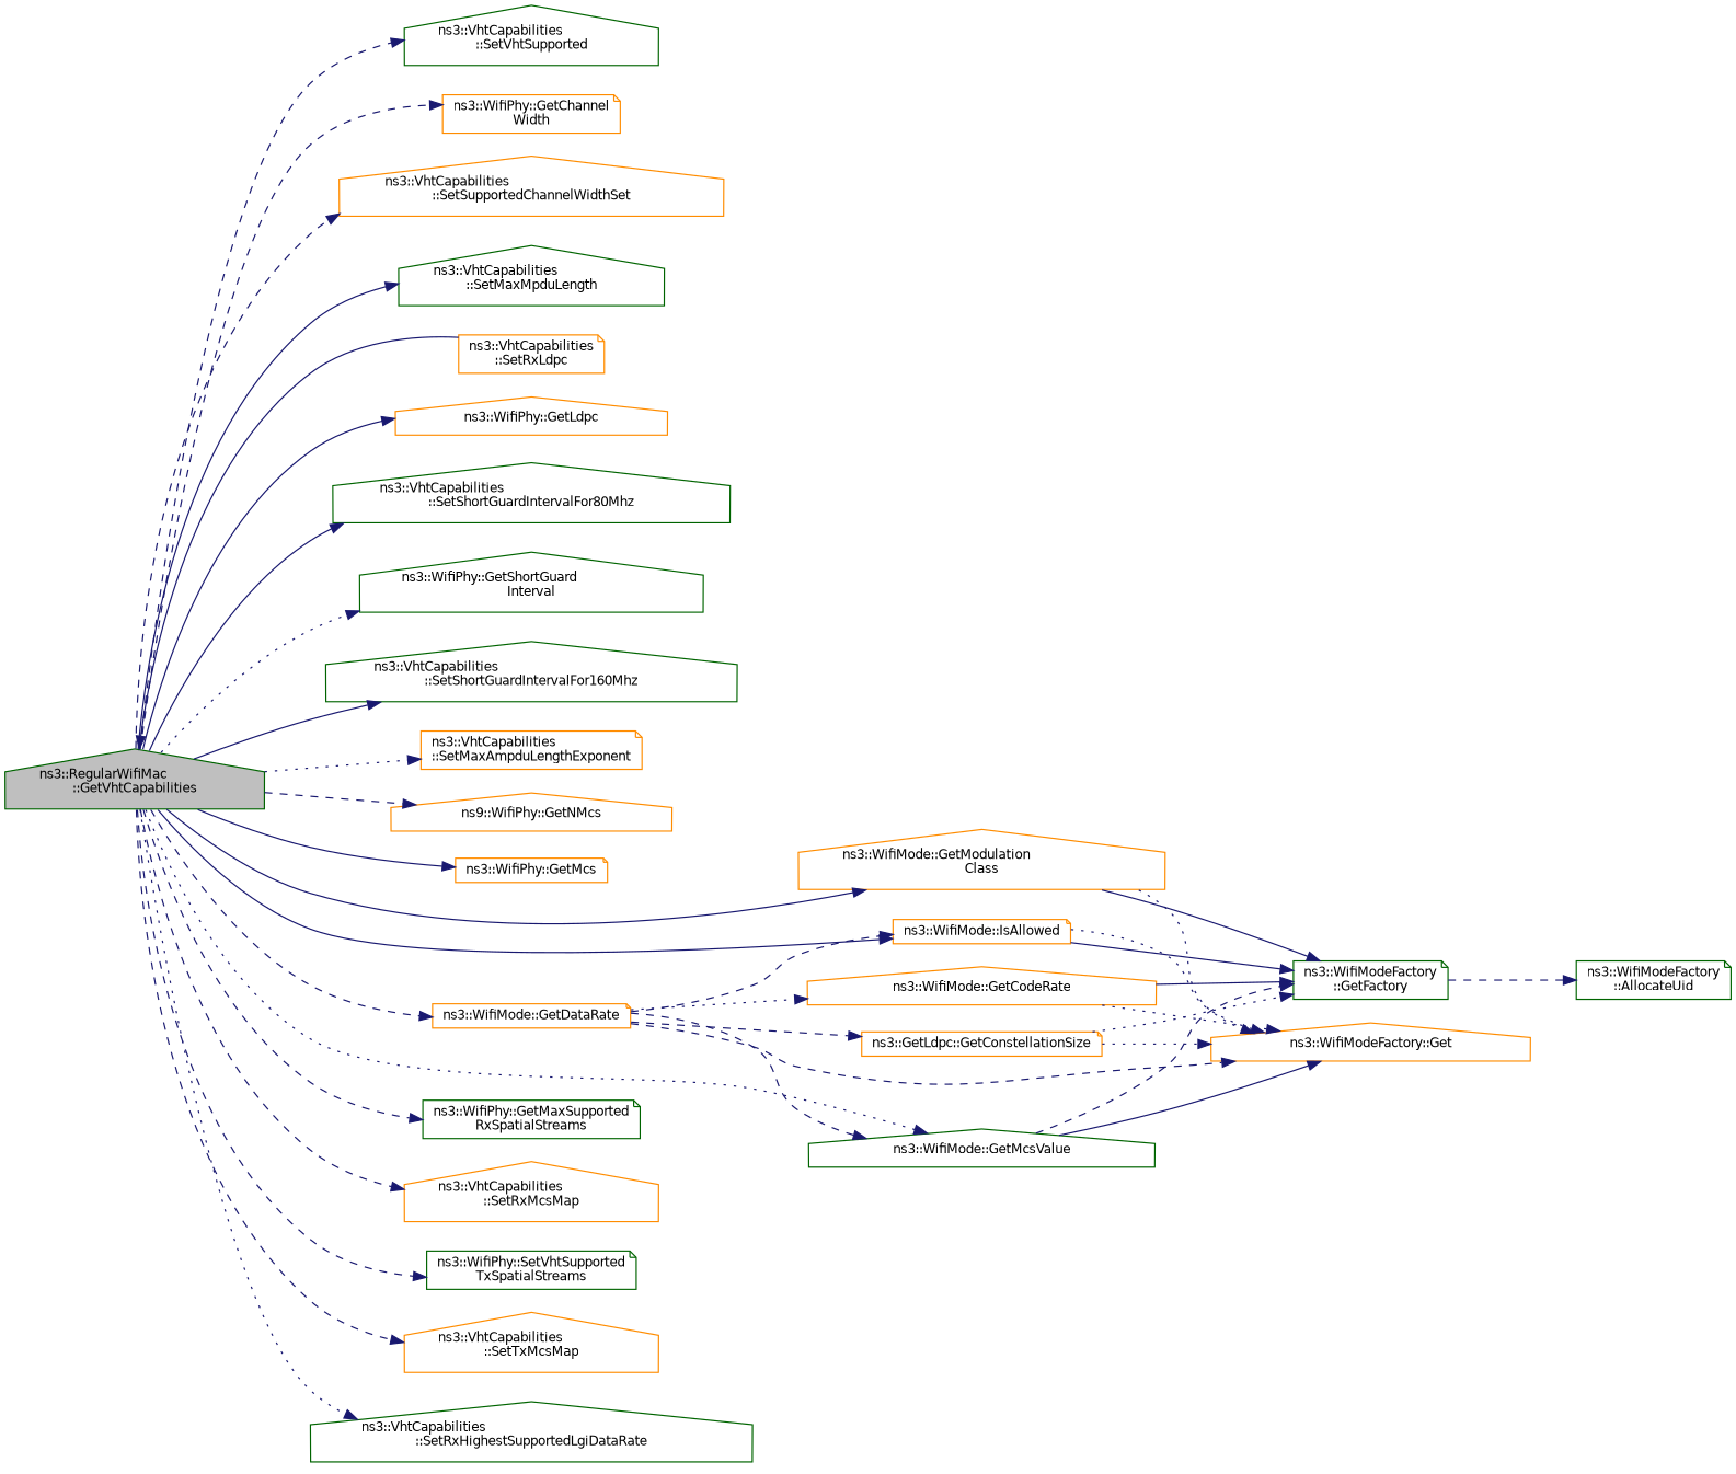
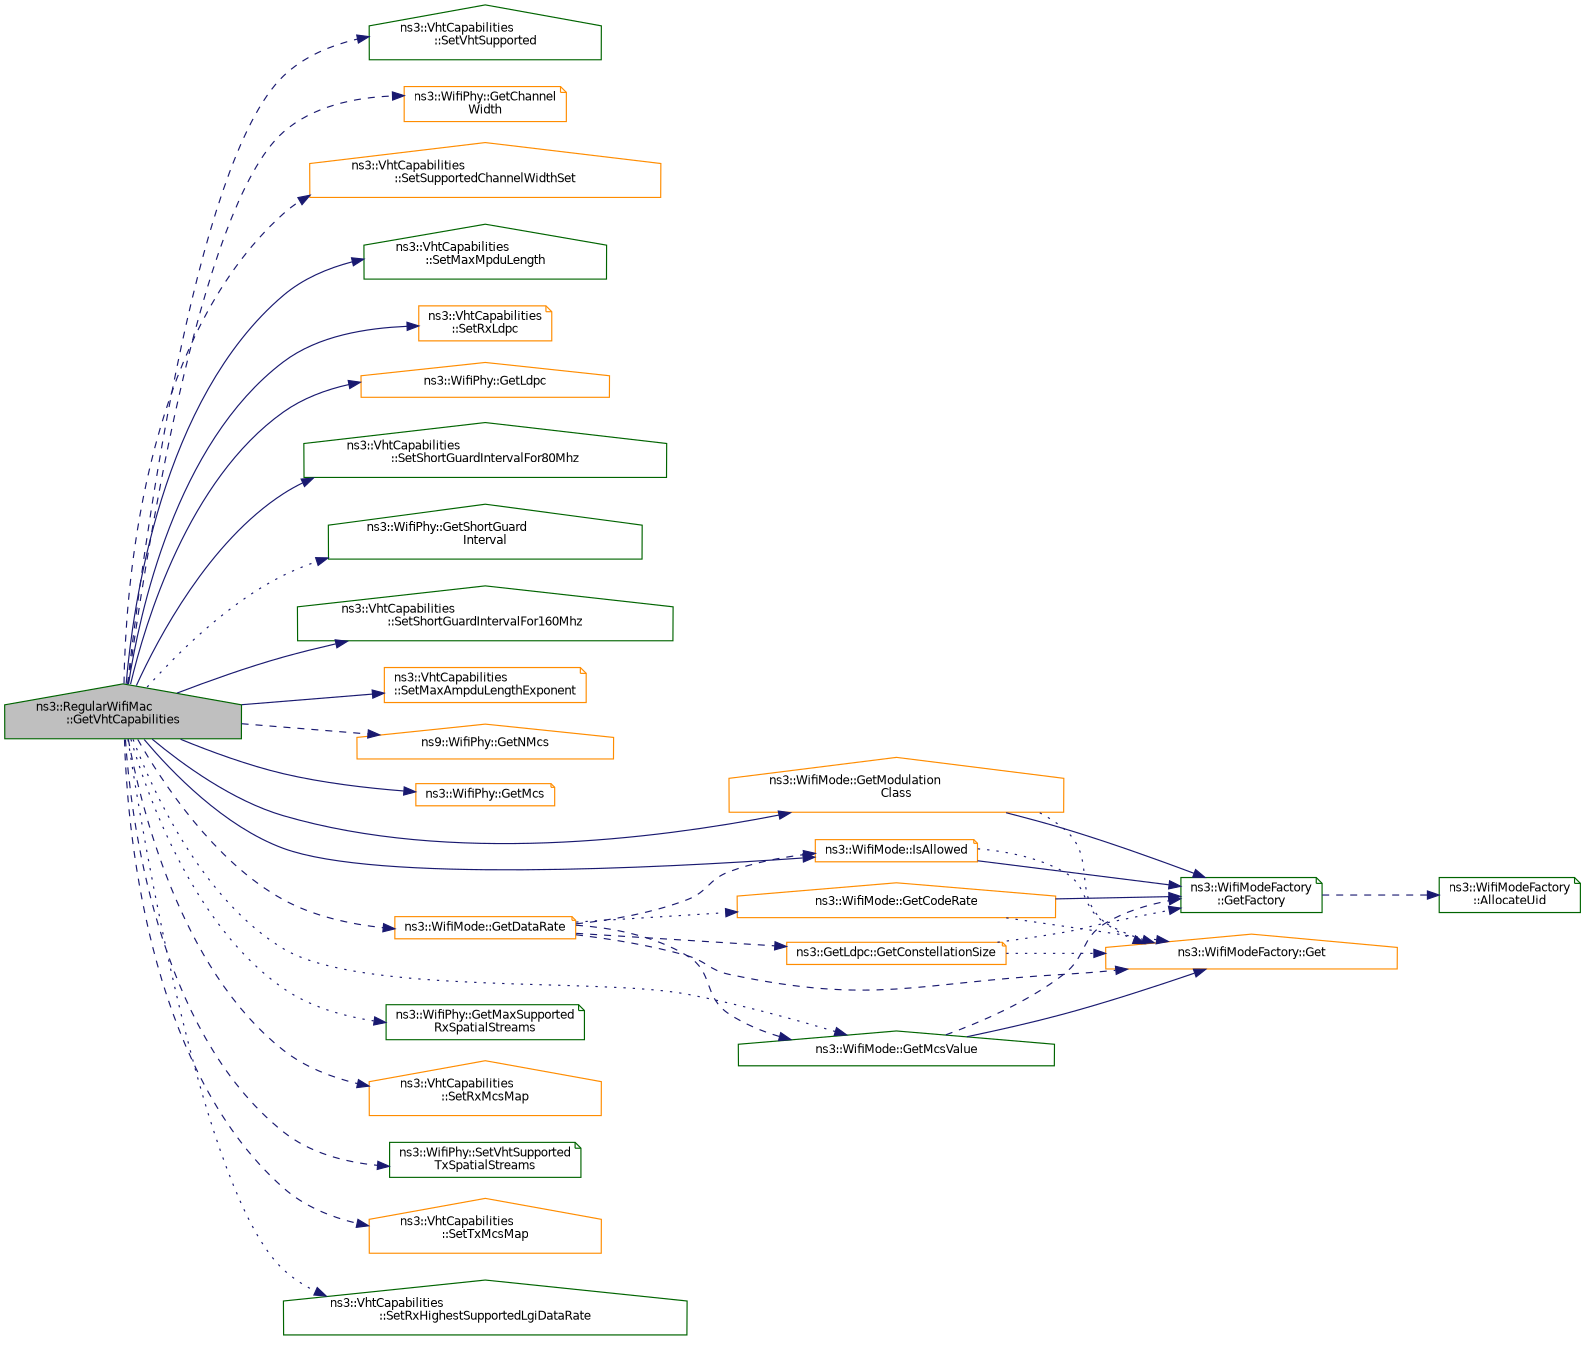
  digraph {
    rankdir=LR
    node [color=darkorange fillcolor=white fontname=Helvetica fontsize=10 shape=house style=filled]
    edge [color=midnightblue fontname=Helvetica fontsize=10 labelfontname=Helvetica labelfontsize=10 style=dashed]
    n1 [color=darkgreen fillcolor=grey75 fontcolor=black height=0.2 label="ns3::RegularWifiMac\l::GetVhtCapabilities" width=0.4]
    n2 [color=darkgreen height=0.2 label="ns3::VhtCapabilities\l::SetVhtSupported" width=0.4]
    n3 [height=0.2 label="ns3::WifiPhy::GetChannel\lWidth" shape=note width=0.4]
    n4 [height=0.2 label="ns3::VhtCapabilities\l::SetSupportedChannelWidthSet" width=0.4]
    n5 [color=darkgreen height=0.2 label="ns3::VhtCapabilities\l::SetMaxMpduLength" width=0.4]
    n6 [height=0.2 label="ns3::VhtCapabilities\l::SetRxLdpc" shape=note width=0.4]
    n7 [height=0.2 label="ns3::WifiPhy::GetLdpc" width=0.4]
    n8 [color=darkgreen height=0.2 label="ns3::VhtCapabilities\l::SetShortGuardIntervalFor80Mhz" width=0.4]
    n9 [color=darkgreen height=0.2 label="ns3::WifiPhy::GetShortGuard\lInterval" width=0.4]
    n10 [color=darkgreen height=0.2 label="ns3::VhtCapabilities\l::SetShortGuardIntervalFor160Mhz" width=0.4]
    n11 [height=0.2 label="ns3::VhtCapabilities\l::SetMaxAmpduLengthExponent" shape=note width=0.4]
    n12 [height=0.2 label="ns9::WifiPhy::GetNMcs" width=0.4]
    n13 [height=0.2 label="ns3::WifiPhy::GetMcs" shape=note width=0.4]
    n14 [height=0.2 label="ns3::WifiMode::GetModulation\lClass" width=0.4]
    n15 [color=darkgreen height=0.2 label="ns3::WifiMode::GetMcsValue" width=0.4]
    n16 [color=darkgreen height=0.2 label="ns3::WifiPhy::GetMaxSupported\lRxSpatialStreams" shape=note width=0.4]
    n17 [height=0.2 label="ns3::VhtCapabilities\l::SetRxMcsMap" width=0.4]
    n18 [color=darkgreen height=0.2 label="ns3::WifiPhy::SetVhtSupported\lTxSpatialStreams" shape=note width=0.4]
    n19 [height=0.2 label="ns3::VhtCapabilities\l::SetTxMcsMap" width=0.4]
    n20 [height=0.2 label="ns3::WifiMode::IsAllowed" shape=note width=0.4]
    n21 [height=0.2 label="ns3::WifiMode::GetDataRate" shape=note width=0.4]
    n22 [color=darkgreen height=0.2 label="ns3::VhtCapabilities\l::SetRxHighestSupportedLgiDataRate" width=0.4]
    n23 [color=darkgreen height=0.2 label="ns3::WifiModeFactory\l::GetFactory" shape=note width=0.4]
    n24 [height=0.2 label="ns3::WifiModeFactory::Get" width=0.4]
    n25 [height=0.2 label="ns3::GetLdpc::GetConstellationSize" shape=note width=0.4]
    n26 [height=0.2 label="ns3::WifiMode::GetCodeRate" width=0.4]
    n27 [color=darkgreen height=0.2 label="ns3::WifiModeFactory\l::AllocateUid" shape=note width=0.4]
    n1 -> n2
    n1 -> n3
    n1 -> n4
    n1 -> n5 [style=solid]
-   n6 -> n1 [style=solid]
+   n1 -> n6 [style=solid]
    n1 -> n7 [style=solid]
    n1 -> n8 [style=solid]
    n1 -> n9 [style=dotted]
    n1 -> n10 [style=solid]
-   n1 -> n11 [style=dotted]
+   n1 -> n11 [style=solid]
    n1 -> n12
    n1 -> n13 [style=solid]
    n1 -> n14 [style=solid]
    n1 -> n15 [style=dotted]
-   n1 -> n16
+   n1 -> n16 [style=dotted]
    n1 -> n17
    n1 -> n18
    n1 -> n19
    n1 -> n20 [style=solid]
    n1 -> n21
    n1 -> n22 [style=dotted]
    n14 -> n23 [style=solid]
    n14 -> n24 [style=dotted]
    n15 -> n23
    n15 -> n24 [style=solid]
    n20 -> n23 [style=solid]
    n20 -> n24 [style=dotted]
    n21 -> n15
    n21 -> n20
    n21 -> n24
    n21 -> n25
    n21 -> n26 [style=dotted]
    n23 -> n27
    n25 -> n23 [style=dotted]
    n25 -> n24 [style=dotted]
    n26 -> n23 [style=solid]
    n26 -> n24 [style=dotted]
  }
